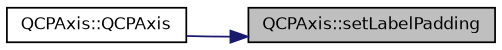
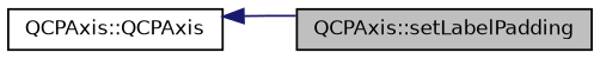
  digraph {
    rankdir=RL
    node [color=black fontname=Helvetica fontsize=10 shape=record style=filled]
    n1 [fillcolor=grey75 fontcolor=black height=0.2 label="QCPAxis::setLabelPadding" width=0.4]
    n2 [fillcolor=white height=0.2 label="QCPAxis::QCPAxis" width=0.4]
-   n1 -> n2 [color=midnightblue dir=back fontname=Helvetica fontsize=10 labelfontname=Helvetica labelfontsize=10 style=solid]
+   n2 -> n1 [color=midnightblue dir=back fontname=Helvetica fontsize=10 labelfontname=Helvetica labelfontsize=10 style=solid]
  }
